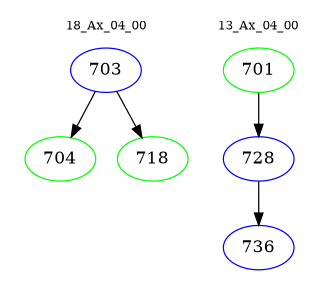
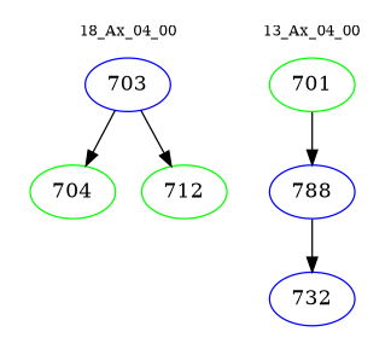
  digraph {
    node [color=blue]
    edge [color=black]
    n1 [label=703]
    n2 [color=green label=704]
-   n3 [color=green label=718]
-   n4 [label=728]
+   n3 [color=green label=712]
+   n4 [label=788]
    n5 [color=green label=701]
-   n6 [label=736]
+   n6 [label=732]
    subgraph cluster_1 {
      color=white
      fontsize=10
      label="18_Ax_04_00"
      n1
      n2
      n3
    }
    subgraph cluster_2 {
      color=white
      fontsize=10
      label="13_Ax_04_00"
      n4
      n5
      n6
    }
    n1 -> n2
    n1 -> n3
    n4 -> n6
    n5 -> n4
  }
